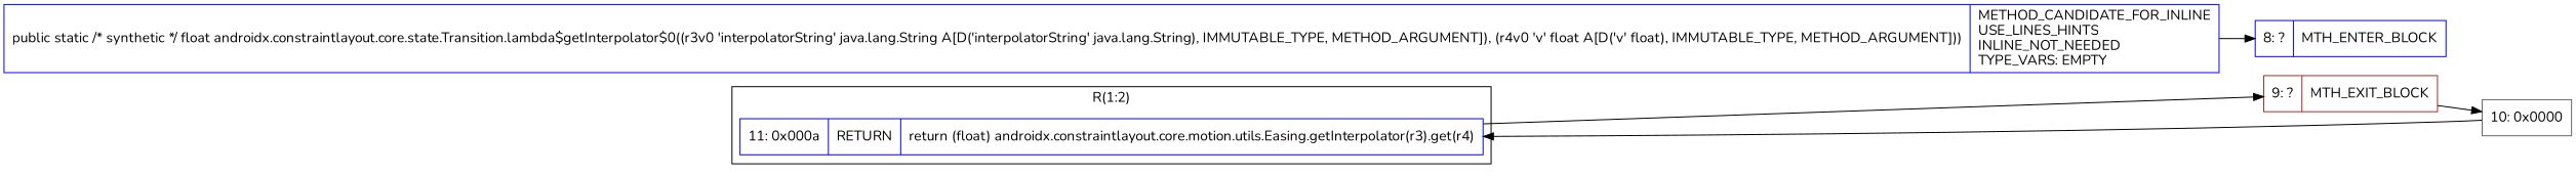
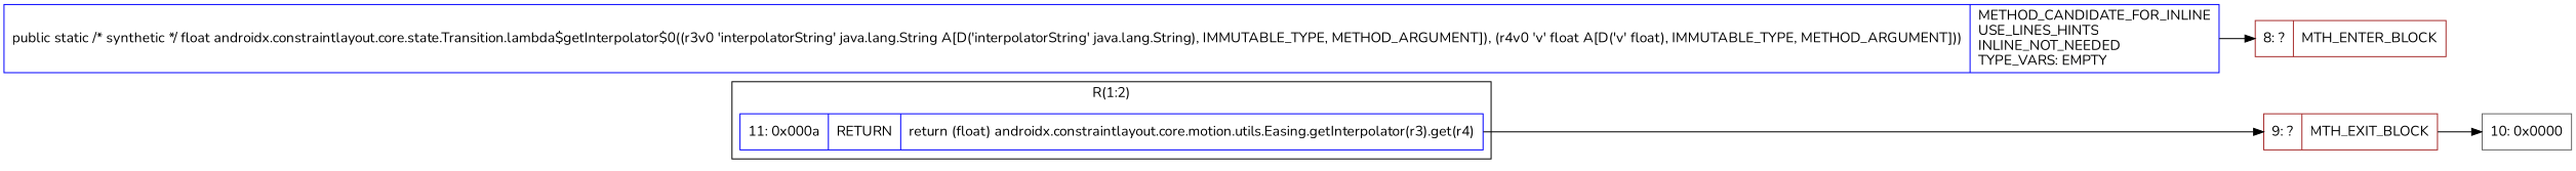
  digraph {
    fontname=Nunito
    rankdir=LR
    node [color=blue fontname=Nunito shape=record]
    edge [fontname=Nunito]
    n1 [label="{11\:\ 0x000a|RETURN\l|return (float) androidx.constraintlayout.core.motion.utils.Easing.getInterpolator(r3).get(r4)\l}"]
    n2 [color=brown label="{9\:\ ?|MTH_EXIT_BLOCK\l}"]
    n3 [color=gray40 label="{10\:\ 0x0000}"]
-   n4 [label="{8\:\ ?|MTH_ENTER_BLOCK\l}"]
+   n4 [color=brown label="{8\:\ ?|MTH_ENTER_BLOCK\l}"]
    n5 [label="{public static \/* synthetic *\/ float androidx.constraintlayout.core.state.Transition.lambda$getInterpolator$0((r3v0 'interpolatorString' java.lang.String A[D('interpolatorString' java.lang.String), IMMUTABLE_TYPE, METHOD_ARGUMENT]), (r4v0 'v' float A[D('v' float), IMMUTABLE_TYPE, METHOD_ARGUMENT]))  | METHOD_CANDIDATE_FOR_INLINE\lUSE_LINES_HINTS\lINLINE_NOT_NEEDED\lTYPE_VARS: EMPTY\l}"]
    subgraph cluster_1 {
      label="R(1:2)"
      n1
    }
    n1 -> n2
    n2 -> n3
-   n3 -> n1
    n5 -> n4
  }
